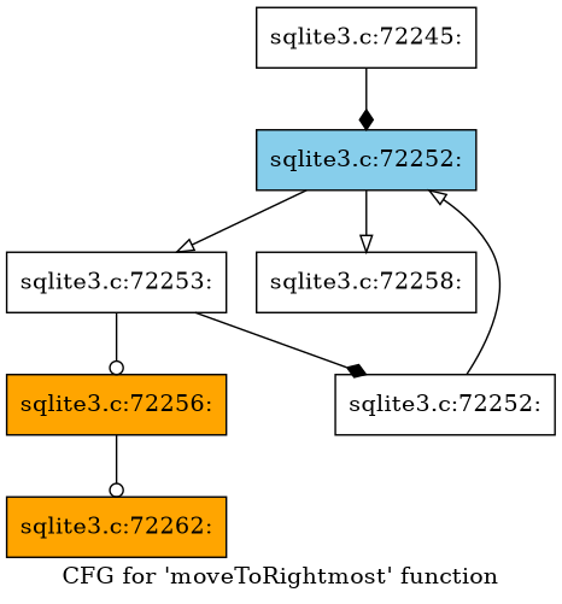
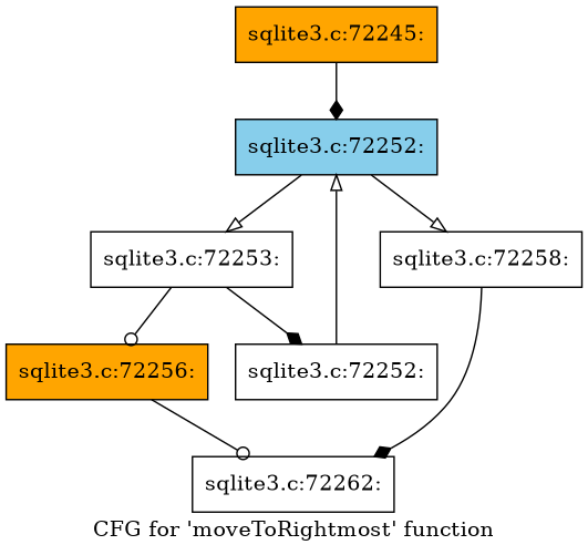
  digraph {
    label="CFG for 'moveToRightmost' function"
    node [fillcolor=orange shape=record style=filled]
    edge [arrowhead=diamond]
-   n1 [fillcolor=white label="{sqlite3.c:72245:}"]
+   n1 [label="{sqlite3.c:72245:}"]
    n2 [fillcolor=skyblue label="{sqlite3.c:72252:}"]
    n3 [fillcolor=white label="{sqlite3.c:72253:}"]
    n4 [fillcolor=white label="{sqlite3.c:72258:}"]
    n5 [label="{sqlite3.c:72256:}"]
    n6 [fillcolor=white label="{sqlite3.c:72252:}"]
-   n7 [label="{sqlite3.c:72262:}"]
+   n7 [fillcolor=white label="{sqlite3.c:72262:}"]
    n1 -> n2
    n2 -> n3 [arrowhead=onormal]
    n2 -> n4 [arrowhead=onormal]
    n3 -> n5 [arrowhead=odot]
    n3 -> n6
+   n4 -> n7
    n5 -> n7 [arrowhead=odot]
    n6 -> n2 [arrowhead=onormal]
  }
